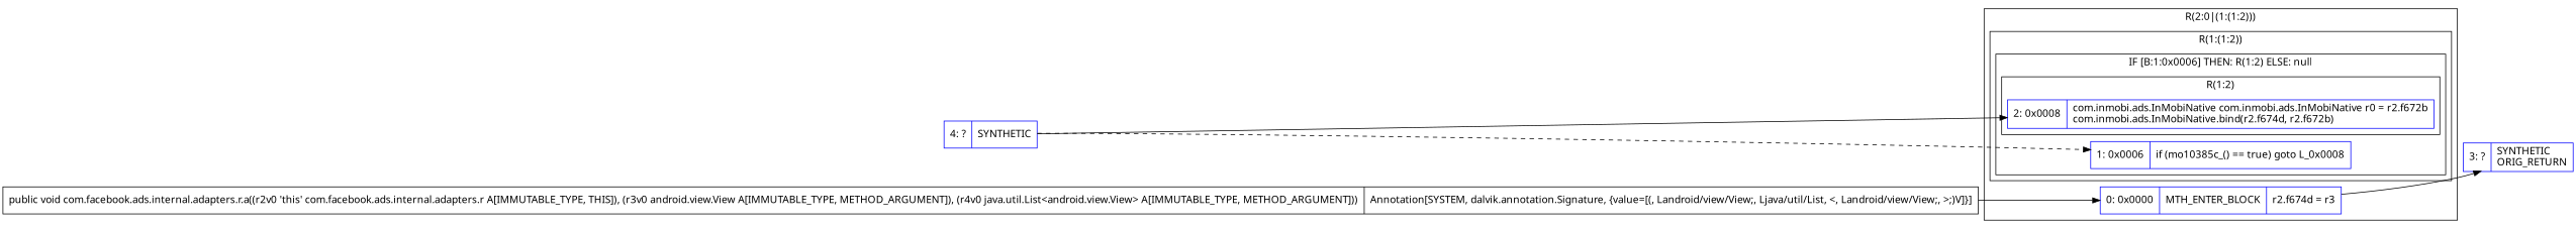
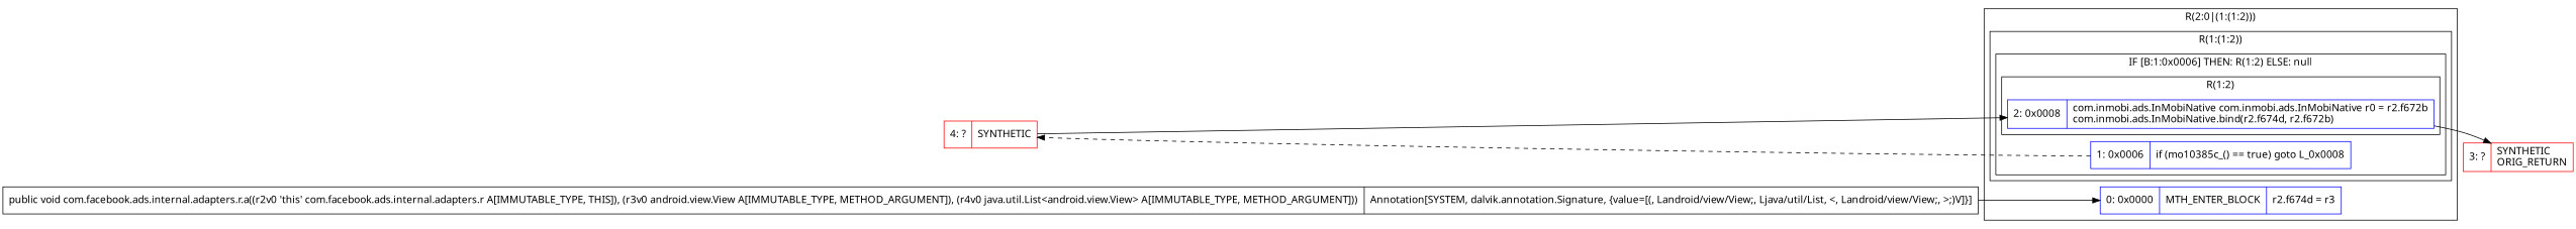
  digraph {
    fontname="Noto Sans"
    rankdir=LR
    node [color=blue fontname="Noto Sans" shape=record]
    edge [fontname="Noto Sans"]
    n1 [label="{2\:\ 0x0008|com.inmobi.ads.InMobiNative com.inmobi.ads.InMobiNative r0 = r2.f672b\lcom.inmobi.ads.InMobiNative.bind(r2.f674d, r2.f672b)\l}"]
    n2 [label="{1\:\ 0x0006|if (mo10385c_() == true) goto L_0x0008\l}"]
    n3 [label="{0\:\ 0x0000|MTH_ENTER_BLOCK\l|r2.f674d = r3\l}"]
-   n4 [label="{3\:\ ?|SYNTHETIC\lORIG_RETURN\l}"]
-   n5 [label="{4\:\ ?|SYNTHETIC\l}"]
+   n4 [color=red label="{3\:\ ?|SYNTHETIC\lORIG_RETURN\l}"]
+   n5 [color=red label="{4\:\ ?|SYNTHETIC\l}"]
    n6 [label="{public void com.facebook.ads.internal.adapters.r.a((r2v0 'this' com.facebook.ads.internal.adapters.r A[IMMUTABLE_TYPE, THIS]), (r3v0 android.view.View A[IMMUTABLE_TYPE, METHOD_ARGUMENT]), (r4v0 java.util.List\<android.view.View\> A[IMMUTABLE_TYPE, METHOD_ARGUMENT]))  | Annotation[SYSTEM, dalvik.annotation.Signature, \{value=[(, Landroid\/view\/View;, Ljava\/util\/List, \<, Landroid\/view\/View;, \>;)V]\}]\l}" color=""]
    subgraph cluster_1 {
      label="R(2:0|(1:(1:2)))"
      n3
      subgraph cluster_2 {
        label="R(1:(1:2))"
        subgraph cluster_3 {
          label="IF [B:1:0x0006] THEN: R(1:2) ELSE: null"
          n2
          subgraph cluster_4 {
            label="R(1:2)"
            n1
          }
        }
      }
    }
-   n3 -> n4
-   n5 -> n2 [style=dashed]
+   n1 -> n4
+   n2 -> n5 [style=dashed]
    n5 -> n1
    n6 -> n3
  }
